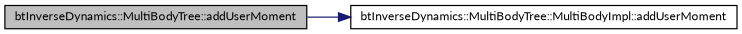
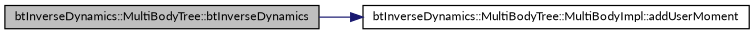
  digraph {
    rankdir=LR
    fontname=Lato
    node [color=black fontname=Lato fontsize=10 shape=record]
-   n1 [fillcolor=grey75 fontcolor=black height=0.2 label="btInverseDynamics::MultiBodyTree::addUserMoment" style=filled width=0.4]
+   n1 [fillcolor=grey75 fontcolor=black height=0.2 label="btInverseDynamics::MultiBodyTree::btInverseDynamics" style=filled width=0.4]
    n2 [height=0.2 label="btInverseDynamics::MultiBodyTree::MultiBodyImpl::addUserMoment" width=0.4]
    n1 -> n2 [color=midnightblue fontname=Lato fontsize=10 labelfontname=FreeSans labelfontsize=10 style=solid]
  }
